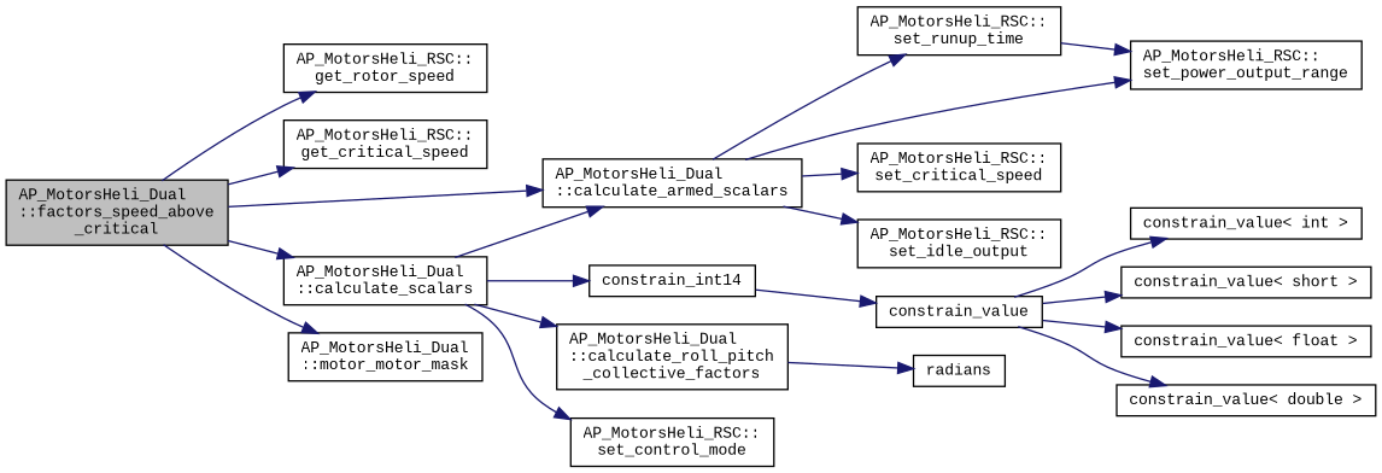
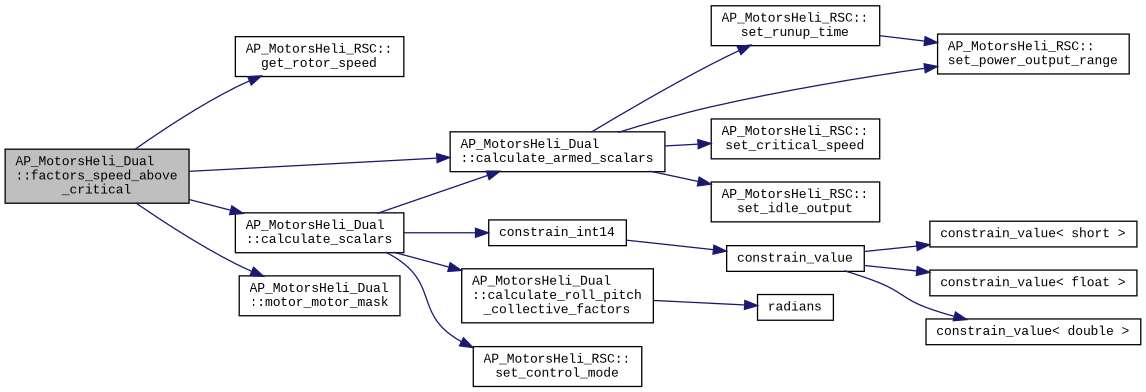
  digraph {
    fontname="Liberation Mono"
    rankdir=LR
    node [color=black fillcolor=white fontname="Liberation Mono" fontsize=10 shape=record style=filled]
    edge [color=midnightblue fontname="Liberation Mono" fontsize=10 labelfontname=Helvetica labelfontsize=10 style=solid]
    n1 [fillcolor=grey75 fontcolor=black height=0.2 label="AP_MotorsHeli_Dual\l::factors_speed_above\l_critical" width=0.4]
    n2 [height=0.2 label="AP_MotorsHeli_RSC::\lget_rotor_speed" width=0.4]
-   n3 [height=0.2 label="AP_MotorsHeli_RSC::\lget_critical_speed" width=0.4]
    n4 [height=0.2 label="AP_MotorsHeli_Dual\l::calculate_scalars" width=0.4]
    n5 [height=0.2 label="AP_MotorsHeli_Dual\l::calculate_armed_scalars" width=0.4]
    n6 [height=0.2 label="AP_MotorsHeli_Dual\l::motor_motor_mask" width=0.4]
    n7 [height=0.2 label=constrain_int14 width=0.4]
    n8 [height=0.2 label="AP_MotorsHeli_Dual\l::calculate_roll_pitch\l_collective_factors" width=0.4]
    n9 [height=0.2 label="AP_MotorsHeli_RSC::\lset_control_mode" width=0.4]
    n10 [height=0.2 label="AP_MotorsHeli_RSC::\lset_runup_time" width=0.4]
    n11 [height=0.2 label="AP_MotorsHeli_RSC::\lset_power_output_range" width=0.4]
    n12 [height=0.2 label="AP_MotorsHeli_RSC::\lset_critical_speed" width=0.4]
    n13 [height=0.2 label="AP_MotorsHeli_RSC::\lset_idle_output" width=0.4]
    n14 [height=0.2 label=constrain_value width=0.4]
    n15 [height=0.2 label=radians width=0.4]
-   n16 [height=0.2 label="constrain_value\< int \>" width=0.4]
    n17 [height=0.2 label="constrain_value\< short \>" width=0.4]
    n18 [height=0.2 label="constrain_value\< float \>" width=0.4]
    n19 [height=0.2 label="constrain_value\< double \>" width=0.4]
    n1 -> n2
-   n1 -> n3
    n1 -> n4
    n1 -> n5
    n1 -> n6
    n4 -> n5
    n4 -> n7
    n4 -> n8
    n4 -> n9
    n5 -> n10
    n5 -> n11
    n5 -> n12
    n5 -> n13
    n7 -> n14
    n8 -> n15
    n10 -> n11
-   n14 -> n16
    n14 -> n17
    n14 -> n18
    n14 -> n19
  }
